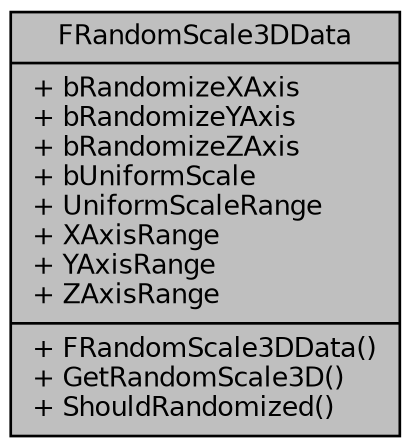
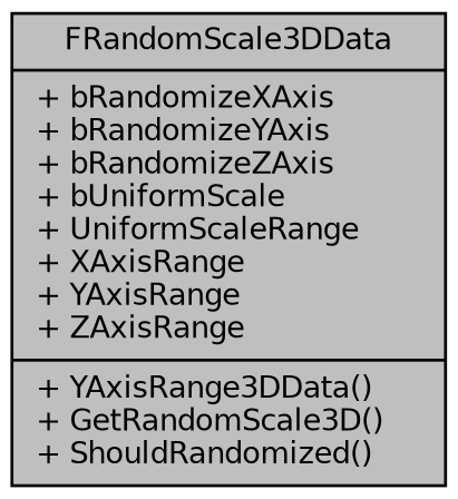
  digraph {
    fontname="DejaVu Sans"
-   n1 [color=black fillcolor=grey75 fontcolor=black fontname="DejaVu Sans" fontsize=10 height=0.2 label="{FRandomScale3DData\n|+ bRandomizeXAxis\l+ bRandomizeYAxis\l+ bRandomizeZAxis\l+ bUniformScale\l+ UniformScaleRange\l+ XAxisRange\l+ YAxisRange\l+ ZAxisRange\l|+ FRandomScale3DData()\l+ GetRandomScale3D()\l+ ShouldRandomized()\l}" shape=record style=filled width=0.4]
+   n1 [color=black fillcolor=grey75 fontcolor=black fontname="DejaVu Sans" fontsize=10 height=0.2 label="{FRandomScale3DData\n|+ bRandomizeXAxis\l+ bRandomizeYAxis\l+ bRandomizeZAxis\l+ bUniformScale\l+ UniformScaleRange\l+ XAxisRange\l+ YAxisRange\l+ ZAxisRange\l|+ YAxisRange3DData()\l+ GetRandomScale3D()\l+ ShouldRandomized()\l}" shape=record style=filled width=0.4]
  }
